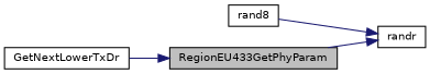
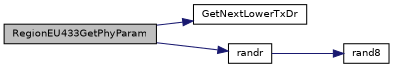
  digraph {
    rankdir=LR
    node [color=black fillcolor=white fontname=Helvetica fontsize=10 shape=record style=filled]
    edge [color=midnightblue fontname=Helvetica fontsize=10 labelfontname=Helvetica labelfontsize=10 style=solid]
    n1 [fillcolor=grey75 fontcolor=black height=0.2 label=RegionEU433GetPhyParam width=0.4]
    n2 [height=0.2 label=GetNextLowerTxDr width=0.4]
    n3 [height=0.2 label=randr width=0.4]
    n4 [height=0.2 label=rand8 width=0.4]
-   n2 -> n1
+   n1 -> n2
    n1 -> n3
-   n4 -> n3
+   n3 -> n4
  }
